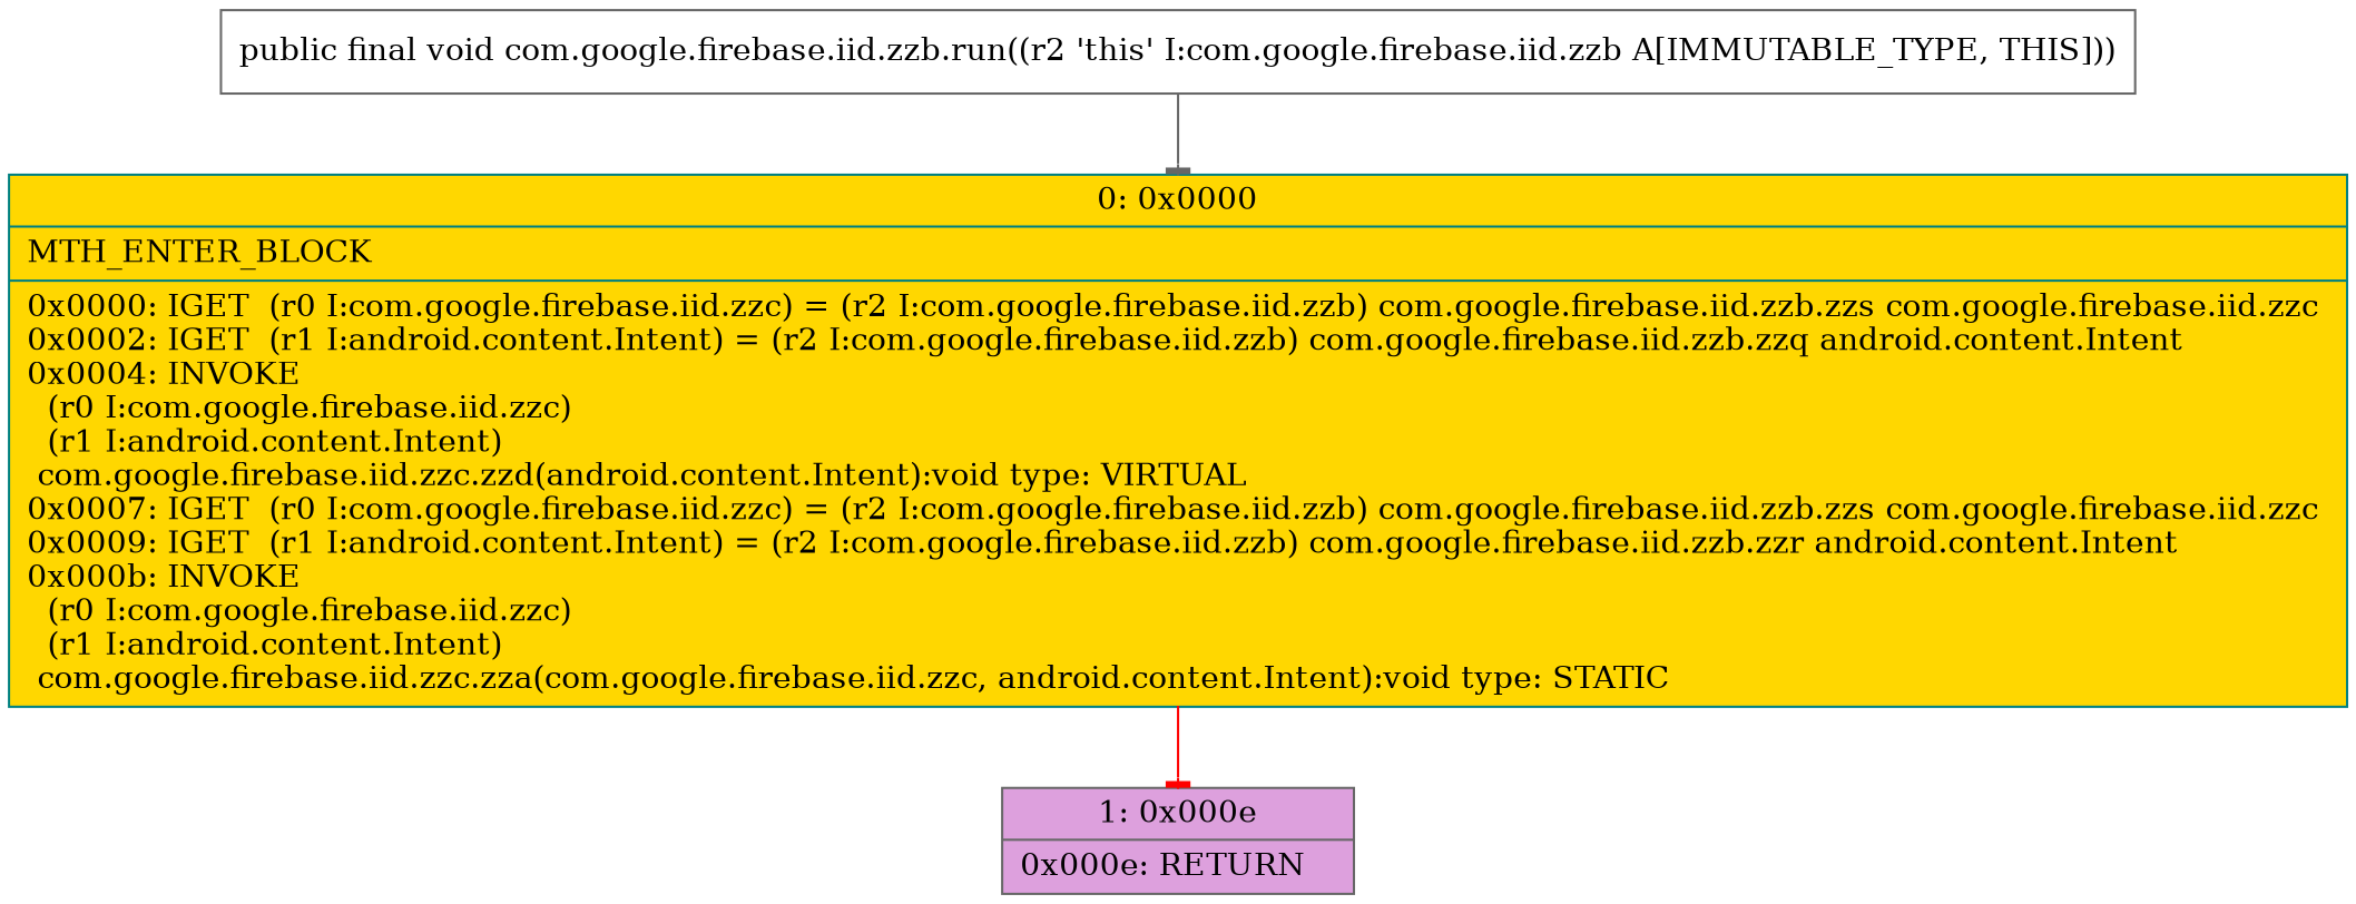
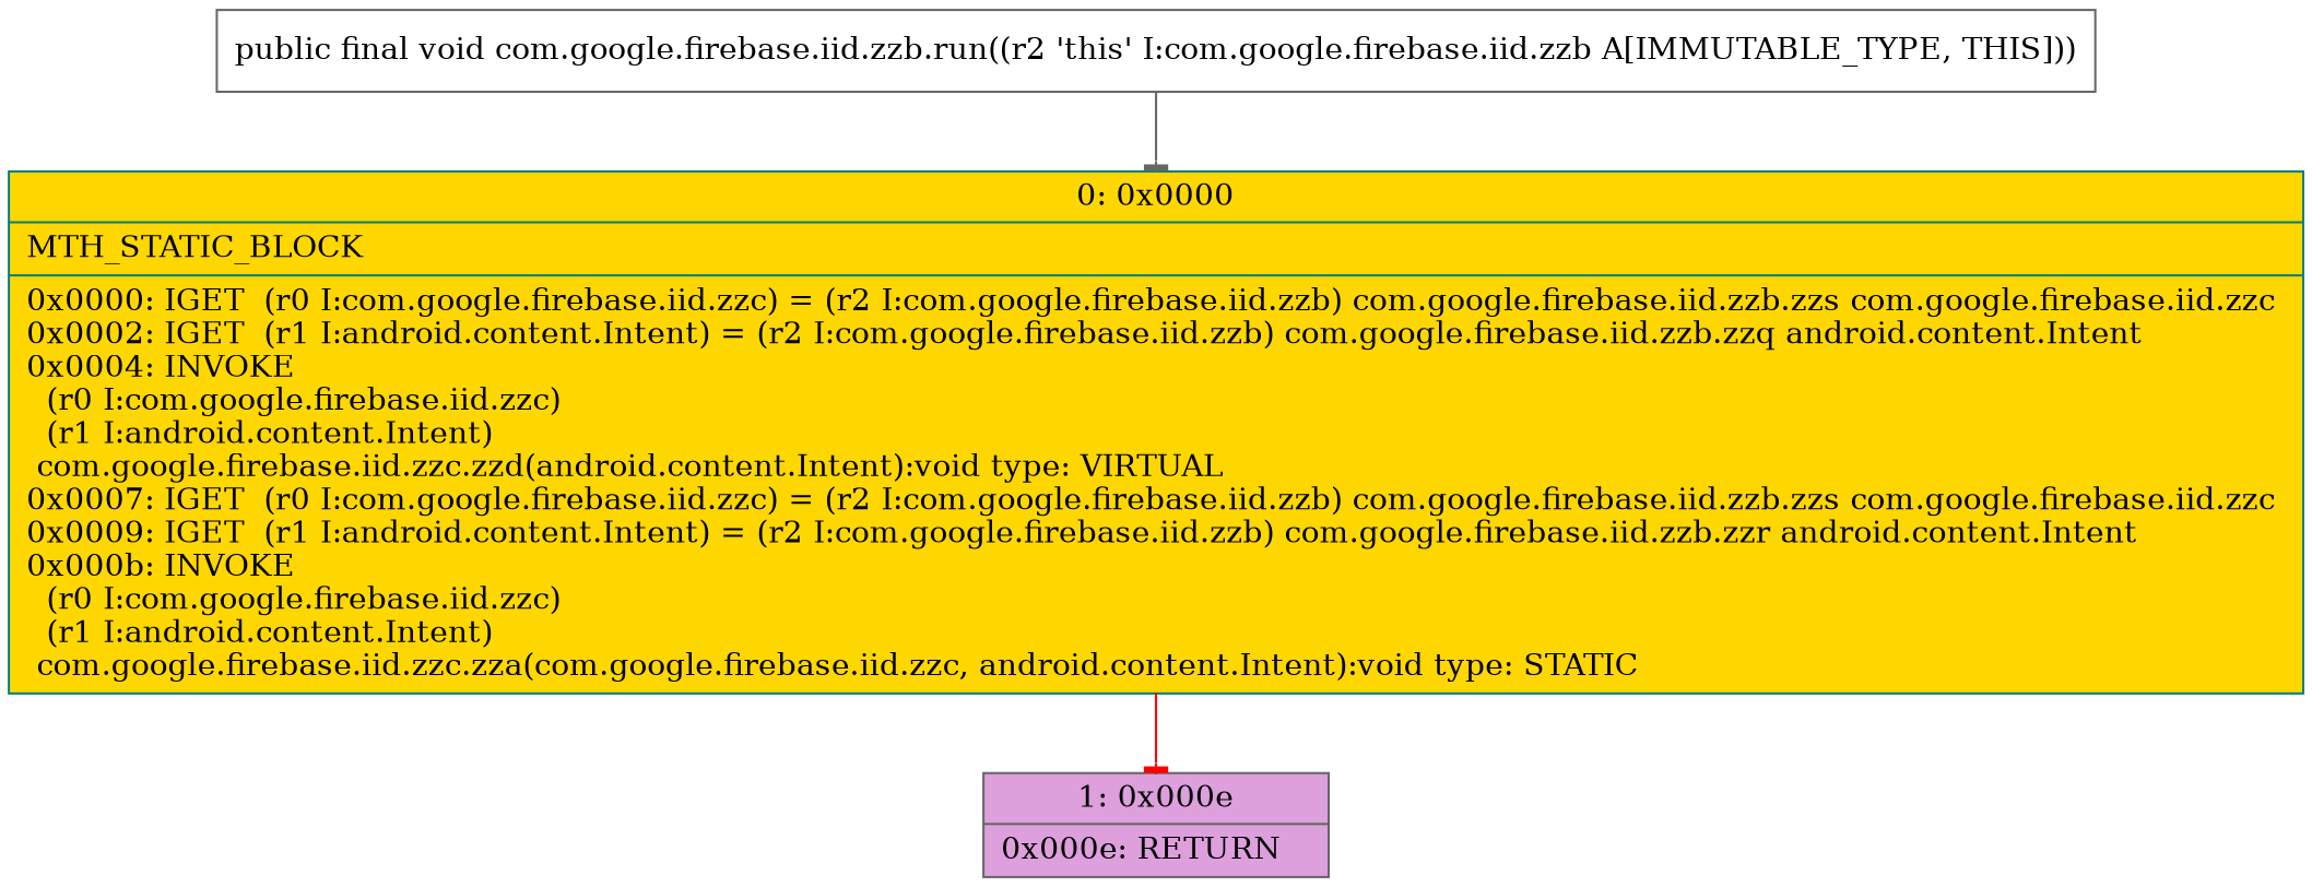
  digraph {
    node [shape=record style=filled color=gray40]
    edge [arrowhead=tee]
-   n1 [label="{0\:\ 0x0000|MTH_ENTER_BLOCK\l|0x0000: IGET  (r0 I:com.google.firebase.iid.zzc) = (r2 I:com.google.firebase.iid.zzb) com.google.firebase.iid.zzb.zzs com.google.firebase.iid.zzc \l0x0002: IGET  (r1 I:android.content.Intent) = (r2 I:com.google.firebase.iid.zzb) com.google.firebase.iid.zzb.zzq android.content.Intent \l0x0004: INVOKE  \l  (r0 I:com.google.firebase.iid.zzc)\l  (r1 I:android.content.Intent)\l com.google.firebase.iid.zzc.zzd(android.content.Intent):void type: VIRTUAL \l0x0007: IGET  (r0 I:com.google.firebase.iid.zzc) = (r2 I:com.google.firebase.iid.zzb) com.google.firebase.iid.zzb.zzs com.google.firebase.iid.zzc \l0x0009: IGET  (r1 I:android.content.Intent) = (r2 I:com.google.firebase.iid.zzb) com.google.firebase.iid.zzb.zzr android.content.Intent \l0x000b: INVOKE  \l  (r0 I:com.google.firebase.iid.zzc)\l  (r1 I:android.content.Intent)\l com.google.firebase.iid.zzc.zza(com.google.firebase.iid.zzc, android.content.Intent):void type: STATIC \l}" fillcolor=gold color=teal]
+   n1 [label="{0\:\ 0x0000|MTH_STATIC_BLOCK\l|0x0000: IGET  (r0 I:com.google.firebase.iid.zzc) = (r2 I:com.google.firebase.iid.zzb) com.google.firebase.iid.zzb.zzs com.google.firebase.iid.zzc \l0x0002: IGET  (r1 I:android.content.Intent) = (r2 I:com.google.firebase.iid.zzb) com.google.firebase.iid.zzb.zzq android.content.Intent \l0x0004: INVOKE  \l  (r0 I:com.google.firebase.iid.zzc)\l  (r1 I:android.content.Intent)\l com.google.firebase.iid.zzc.zzd(android.content.Intent):void type: VIRTUAL \l0x0007: IGET  (r0 I:com.google.firebase.iid.zzc) = (r2 I:com.google.firebase.iid.zzb) com.google.firebase.iid.zzb.zzs com.google.firebase.iid.zzc \l0x0009: IGET  (r1 I:android.content.Intent) = (r2 I:com.google.firebase.iid.zzb) com.google.firebase.iid.zzb.zzr android.content.Intent \l0x000b: INVOKE  \l  (r0 I:com.google.firebase.iid.zzc)\l  (r1 I:android.content.Intent)\l com.google.firebase.iid.zzc.zza(com.google.firebase.iid.zzc, android.content.Intent):void type: STATIC \l}" fillcolor=gold color=teal]
    n2 [label="{1\:\ 0x000e|0x000e: RETURN   \l}" fillcolor=plum]
    n3 [label="{public final void com.google.firebase.iid.zzb.run((r2 'this' I:com.google.firebase.iid.zzb A[IMMUTABLE_TYPE, THIS])) }" fillcolor=white]
    n1 -> n2 [color=red]
    n3 -> n1 [color=gray40]
  }
